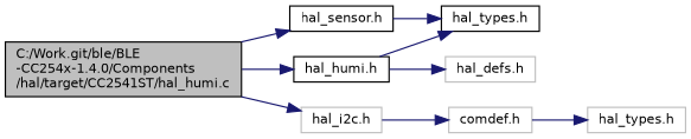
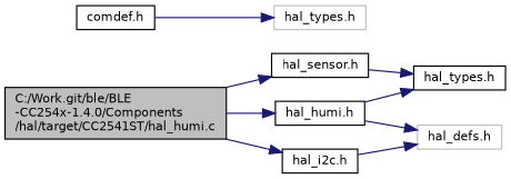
  digraph {
    rankdir=LR
    node [color=black fillcolor=white fontname=Helvetica fontsize=10 shape=record style=filled]
    edge [color=midnightblue fontname=Helvetica fontsize=10 labelfontname=Helvetica labelfontsize=10 style=solid]
    n1 [fillcolor=grey75 fontcolor=black height=0.2 label="C:/Work.git/ble/BLE\l-CC254x-1.4.0/Components\l/hal/target/CC2541ST/hal_humi.c" width=0.4]
    n2 [height=0.2 label="hal_humi.h" width=0.4]
    n3 [height=0.2 label="hal_sensor.h" width=0.4]
-   n4 [color=grey75 height=0.2 label="hal_i2c.h" width=0.4]
+   n4 [height=0.2 label="hal_i2c.h" width=0.4]
    n5 [height=0.2 label="hal_types.h" width=0.4]
    n6 [color=grey75 height=0.2 label="hal_defs.h" width=0.4]
-   n7 [color=grey75 height=0.2 label="comdef.h" width=0.4]
+   n7 [height=0.2 label="comdef.h" width=0.4]
    n8 [color=grey75 height=0.2 label="hal_types.h" width=0.4]
    n1 -> n2
    n1 -> n3
    n1 -> n4
    n2 -> n5
    n2 -> n6
    n3 -> n5
-   n4 -> n7
+   n4 -> n6
    n7 -> n8
  }
